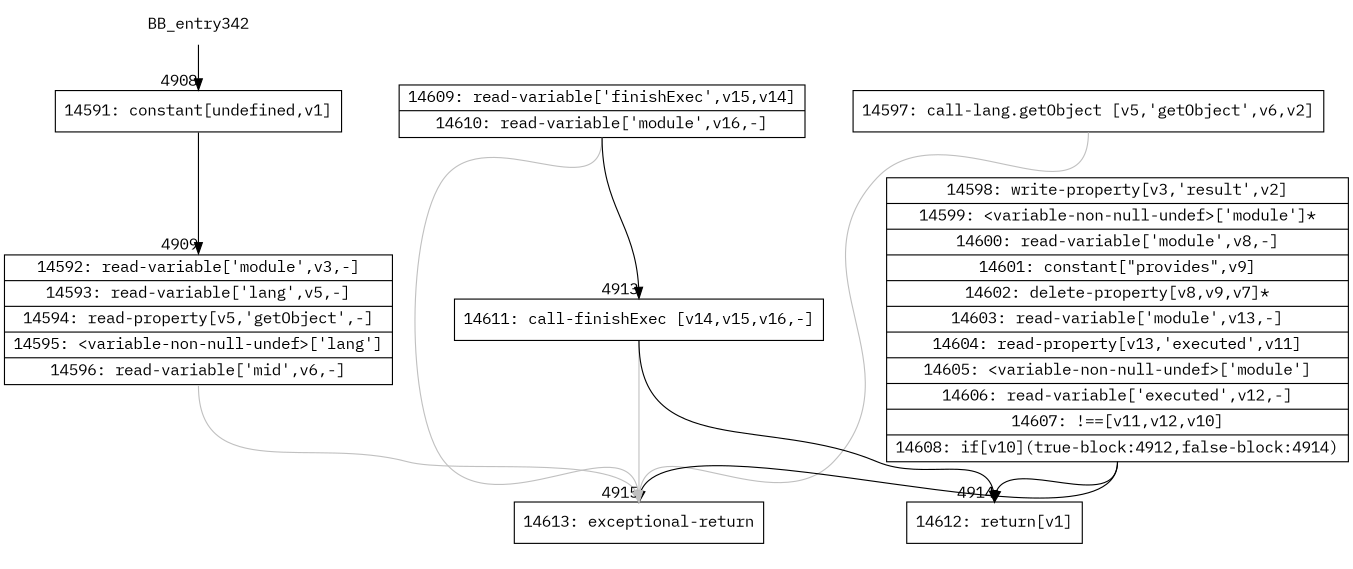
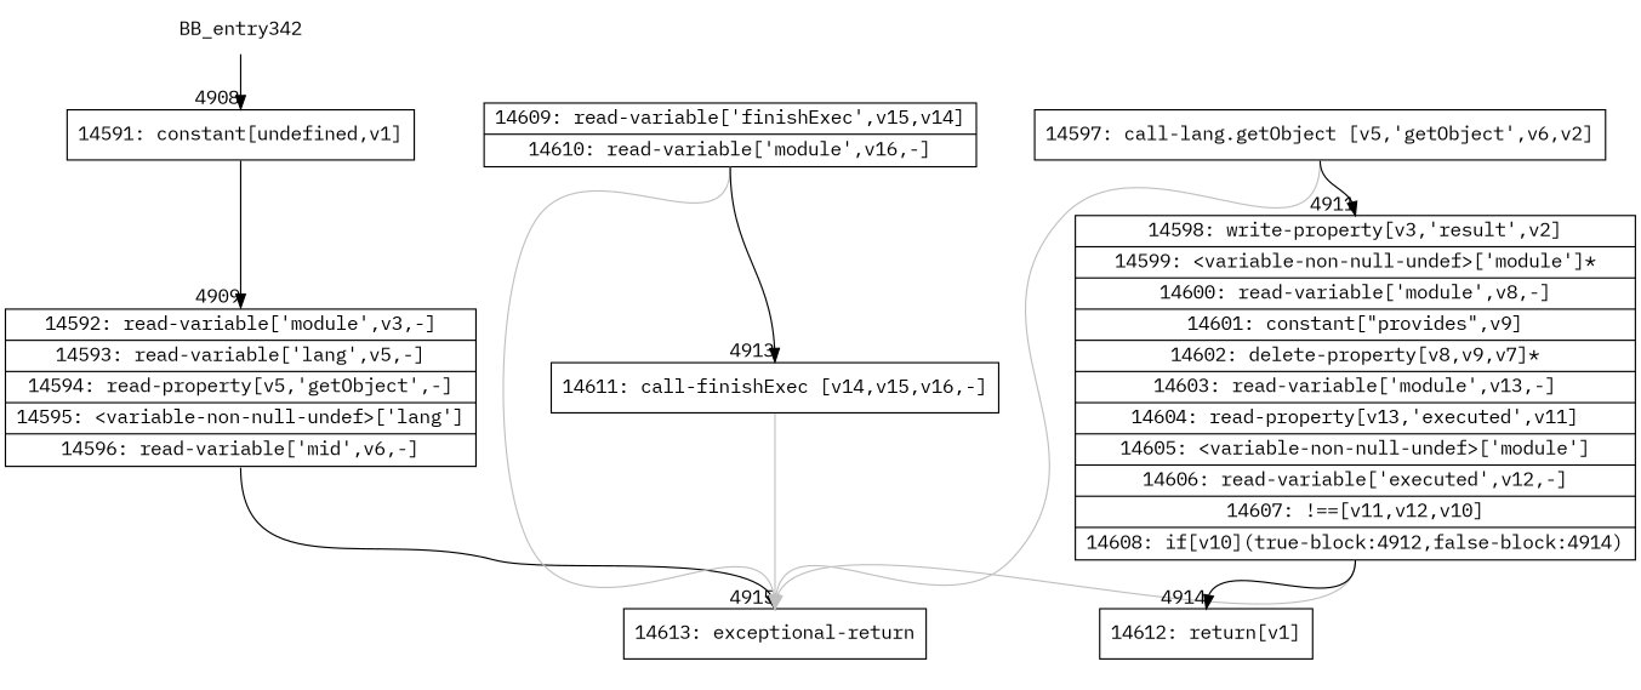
  digraph {
    fontname="IBM Plex Mono"
    rankdir=TD
    node [fontname="IBM Plex Mono" shape=record]
    edge [fontname="IBM Plex Mono" headport=n tailport=s]
    n1 [label=BB_entry342 shape=none]
    n2 [label="{14591: constant[undefined,v1]}"]
    n3 [label="{14592: read-variable['module',v3,-]|14593: read-variable['lang',v5,-]|14594: read-property[v5,'getObject',-]|14595: \<variable-non-null-undef\>['lang']|14596: read-variable['mid',v6,-]}"]
    n4 [label="{14613: exceptional-return}"]
    n5 [label="{14597: call-lang.getObject [v5,'getObject',v6,v2]}"]
    n6 [label="{14598: write-property[v3,'result',v2]|14599: \<variable-non-null-undef\>['module']*|14600: read-variable['module',v8,-]|14601: constant[\"provides\",v9]|14602: delete-property[v8,v9,v7]*|14603: read-variable['module',v13,-]|14604: read-property[v13,'executed',v11]|14605: \<variable-non-null-undef\>['module']|14606: read-variable['executed',v12,-]|14607: !==[v11,v12,v10]|14608: if[v10](true-block:4912,false-block:4914)}"]
    n7 [label="{14612: return[v1]}"]
    n8 [label="{14609: read-variable['finishExec',v15,v14]|14610: read-variable['module',v16,-]}"]
    n9 [label="{14611: call-finishExec [v14,v15,v16,-]}"]
    n1 -> n2 [headlabel="    4908"]
    n2 -> n3 [headlabel="      4909"]
-   n3 -> n4 [color=gray headlabel="      4915"]
+   n3 -> n4 [color=black headlabel="      4915"]
    n5 -> n4 [color=gray]
-   n6 -> n4 [color=black]
+   n5 -> n6 [headlabel="      4911"]
+   n6 -> n4 [color=gray]
    n6 -> n7 [headlabel="      4914"]
    n8 -> n4 [color=gray]
    n8 -> n9 [headlabel="      4913"]
    n9 -> n4 [color=gray]
-   n9 -> n7
  }
